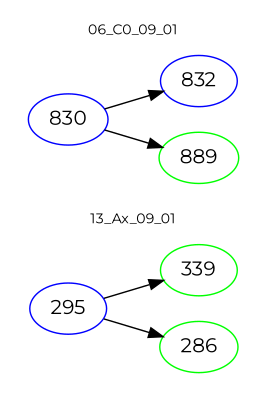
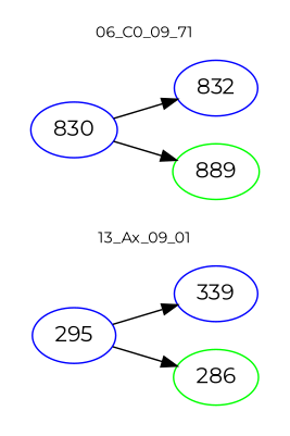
  digraph {
    fontname=Montserrat
    rankdir=LR
    node [color=blue fontname=Montserrat]
    edge [color=black fontname=Montserrat]
    n1 [label=295]
    n2 [color=green label=286]
-   n3 [color=green label=339]
+   n3 [label=339]
    n4 [label=830]
    n5 [color=green label=889]
    n6 [label=832]
    subgraph cluster_1 {
      color=white
      fontsize=10
      label="13_Ax_09_01"
      n1
      n2
      n3
    }
    subgraph cluster_2 {
      color=white
      fontsize=10
-     label="06_C0_09_01"
+     label="06_C0_09_71"
      n4
      n5
      n6
    }
    n1 -> n2
    n1 -> n3
    n4 -> n5
    n4 -> n6
  }
